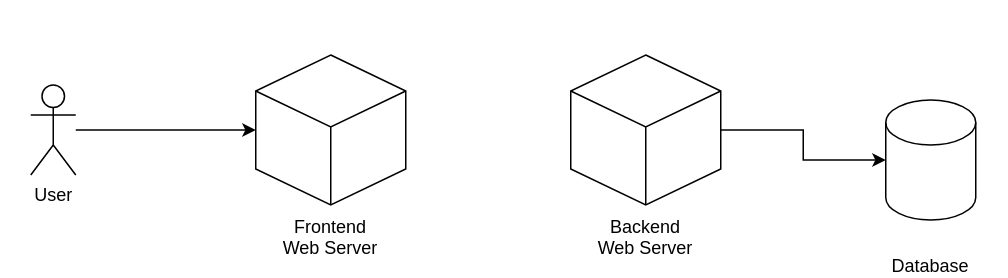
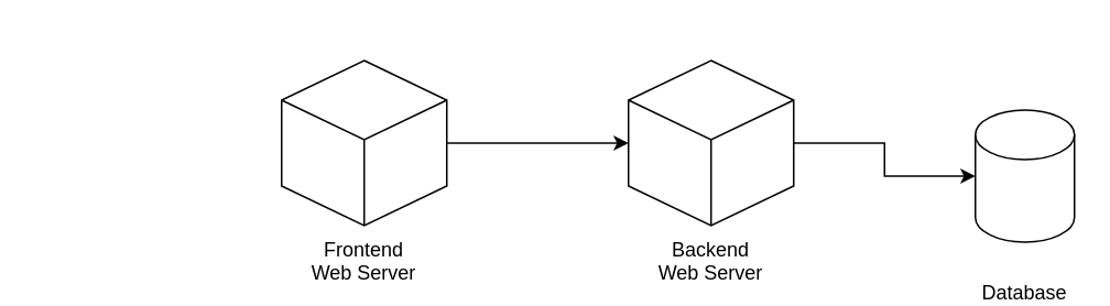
  <mxCell id="0" />
  <mxCell id="1" parent="0" />
  <mxCell id="2" value="&lt;br&gt;&lt;br&gt;&lt;br&gt;&lt;br&gt;&lt;br&gt;&lt;br&gt;&lt;br&gt;&lt;br&gt;Database" style="shape=cylinder3;whiteSpace=wrap;html=1;boundedLbl=1;backgroundOutline=1;size=15;" parent="1" vertex="1"><mxGeometry x="590" y="50" width="60" height="80" as="geometry" /></mxCell>
- <mxCell id="3" style="edgeStyle=orthogonalEdgeStyle;rounded=0;orthogonalLoop=1;jettySize=auto;html=1;" parent="1" source="4" target="6" edge="1"><mxGeometry relative="1" as="geometry" /></mxCell>
- <mxCell id="4" value="User" style="shape=umlActor;verticalLabelPosition=bottom;verticalAlign=top;html=1;outlineConnect=0;" parent="1" vertex="1"><mxGeometry x="20" y="40" width="30" height="60" as="geometry" /></mxCell>
+ <mxCell id="5" style="edgeStyle=orthogonalEdgeStyle;rounded=0;orthogonalLoop=1;jettySize=auto;html=1;" edge="1" parent="1" source="6" target="8"><mxGeometry relative="1" as="geometry" /></mxCell>
  <mxCell id="6" value="&lt;br&gt;&lt;br&gt;&lt;br&gt;&lt;br&gt;&lt;br&gt;&lt;br&gt;&lt;br&gt;&lt;br&gt;&lt;br&gt;&lt;br&gt;Frontend&lt;br&gt;Web Server" style="whiteSpace=wrap;html=1;shape=mxgraph.basic.isocube;isoAngle=15;" parent="1" vertex="1"><mxGeometry x="170" y="20" width="100" height="100" as="geometry" /></mxCell>
  <mxCell id="7" style="edgeStyle=orthogonalEdgeStyle;rounded=0;orthogonalLoop=1;jettySize=auto;html=1;" edge="1" parent="1" source="8" target="2"><mxGeometry relative="1" as="geometry" /></mxCell>
  <mxCell id="8" value="&lt;br&gt;&lt;br&gt;&lt;br&gt;&lt;br&gt;&lt;br&gt;&lt;br&gt;&lt;br&gt;&lt;br&gt;&lt;br&gt;&lt;br&gt;Backend &lt;br&gt;Web Server" style="whiteSpace=wrap;html=1;shape=mxgraph.basic.isocube;isoAngle=15;" vertex="1" parent="1"><mxGeometry x="380" y="20" width="100" height="100" as="geometry" /></mxCell>
